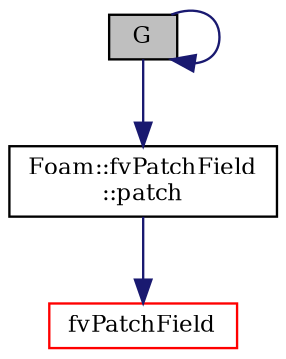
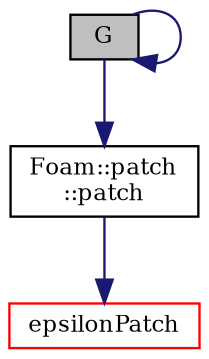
  digraph {
    fontname="DejaVu Serif"
    rankdir=TB
    node [color=black fontname="DejaVu Serif" fontsize=10 shape=record]
    edge [color=midnightblue fontname="DejaVu Serif" fontsize=10 labelfontname=FreeSans labelfontsize=10 style=solid]
    n1 [fillcolor=grey75 fontcolor=black height=0.2 label=G style=filled width=0.4]
-   n2 [height=0.2 label="Foam::fvPatchField\l::patch" width=0.4]
-   n3 [color=red height=0.2 label=fvPatchField width=0.4]
+   n2 [height=0.2 label="Foam::patch\l::patch" width=0.4]
+   n3 [color=red height=0.2 label=epsilonPatch width=0.4]
    n1 -> n1
    n1 -> n2
    n2 -> n3
  }
